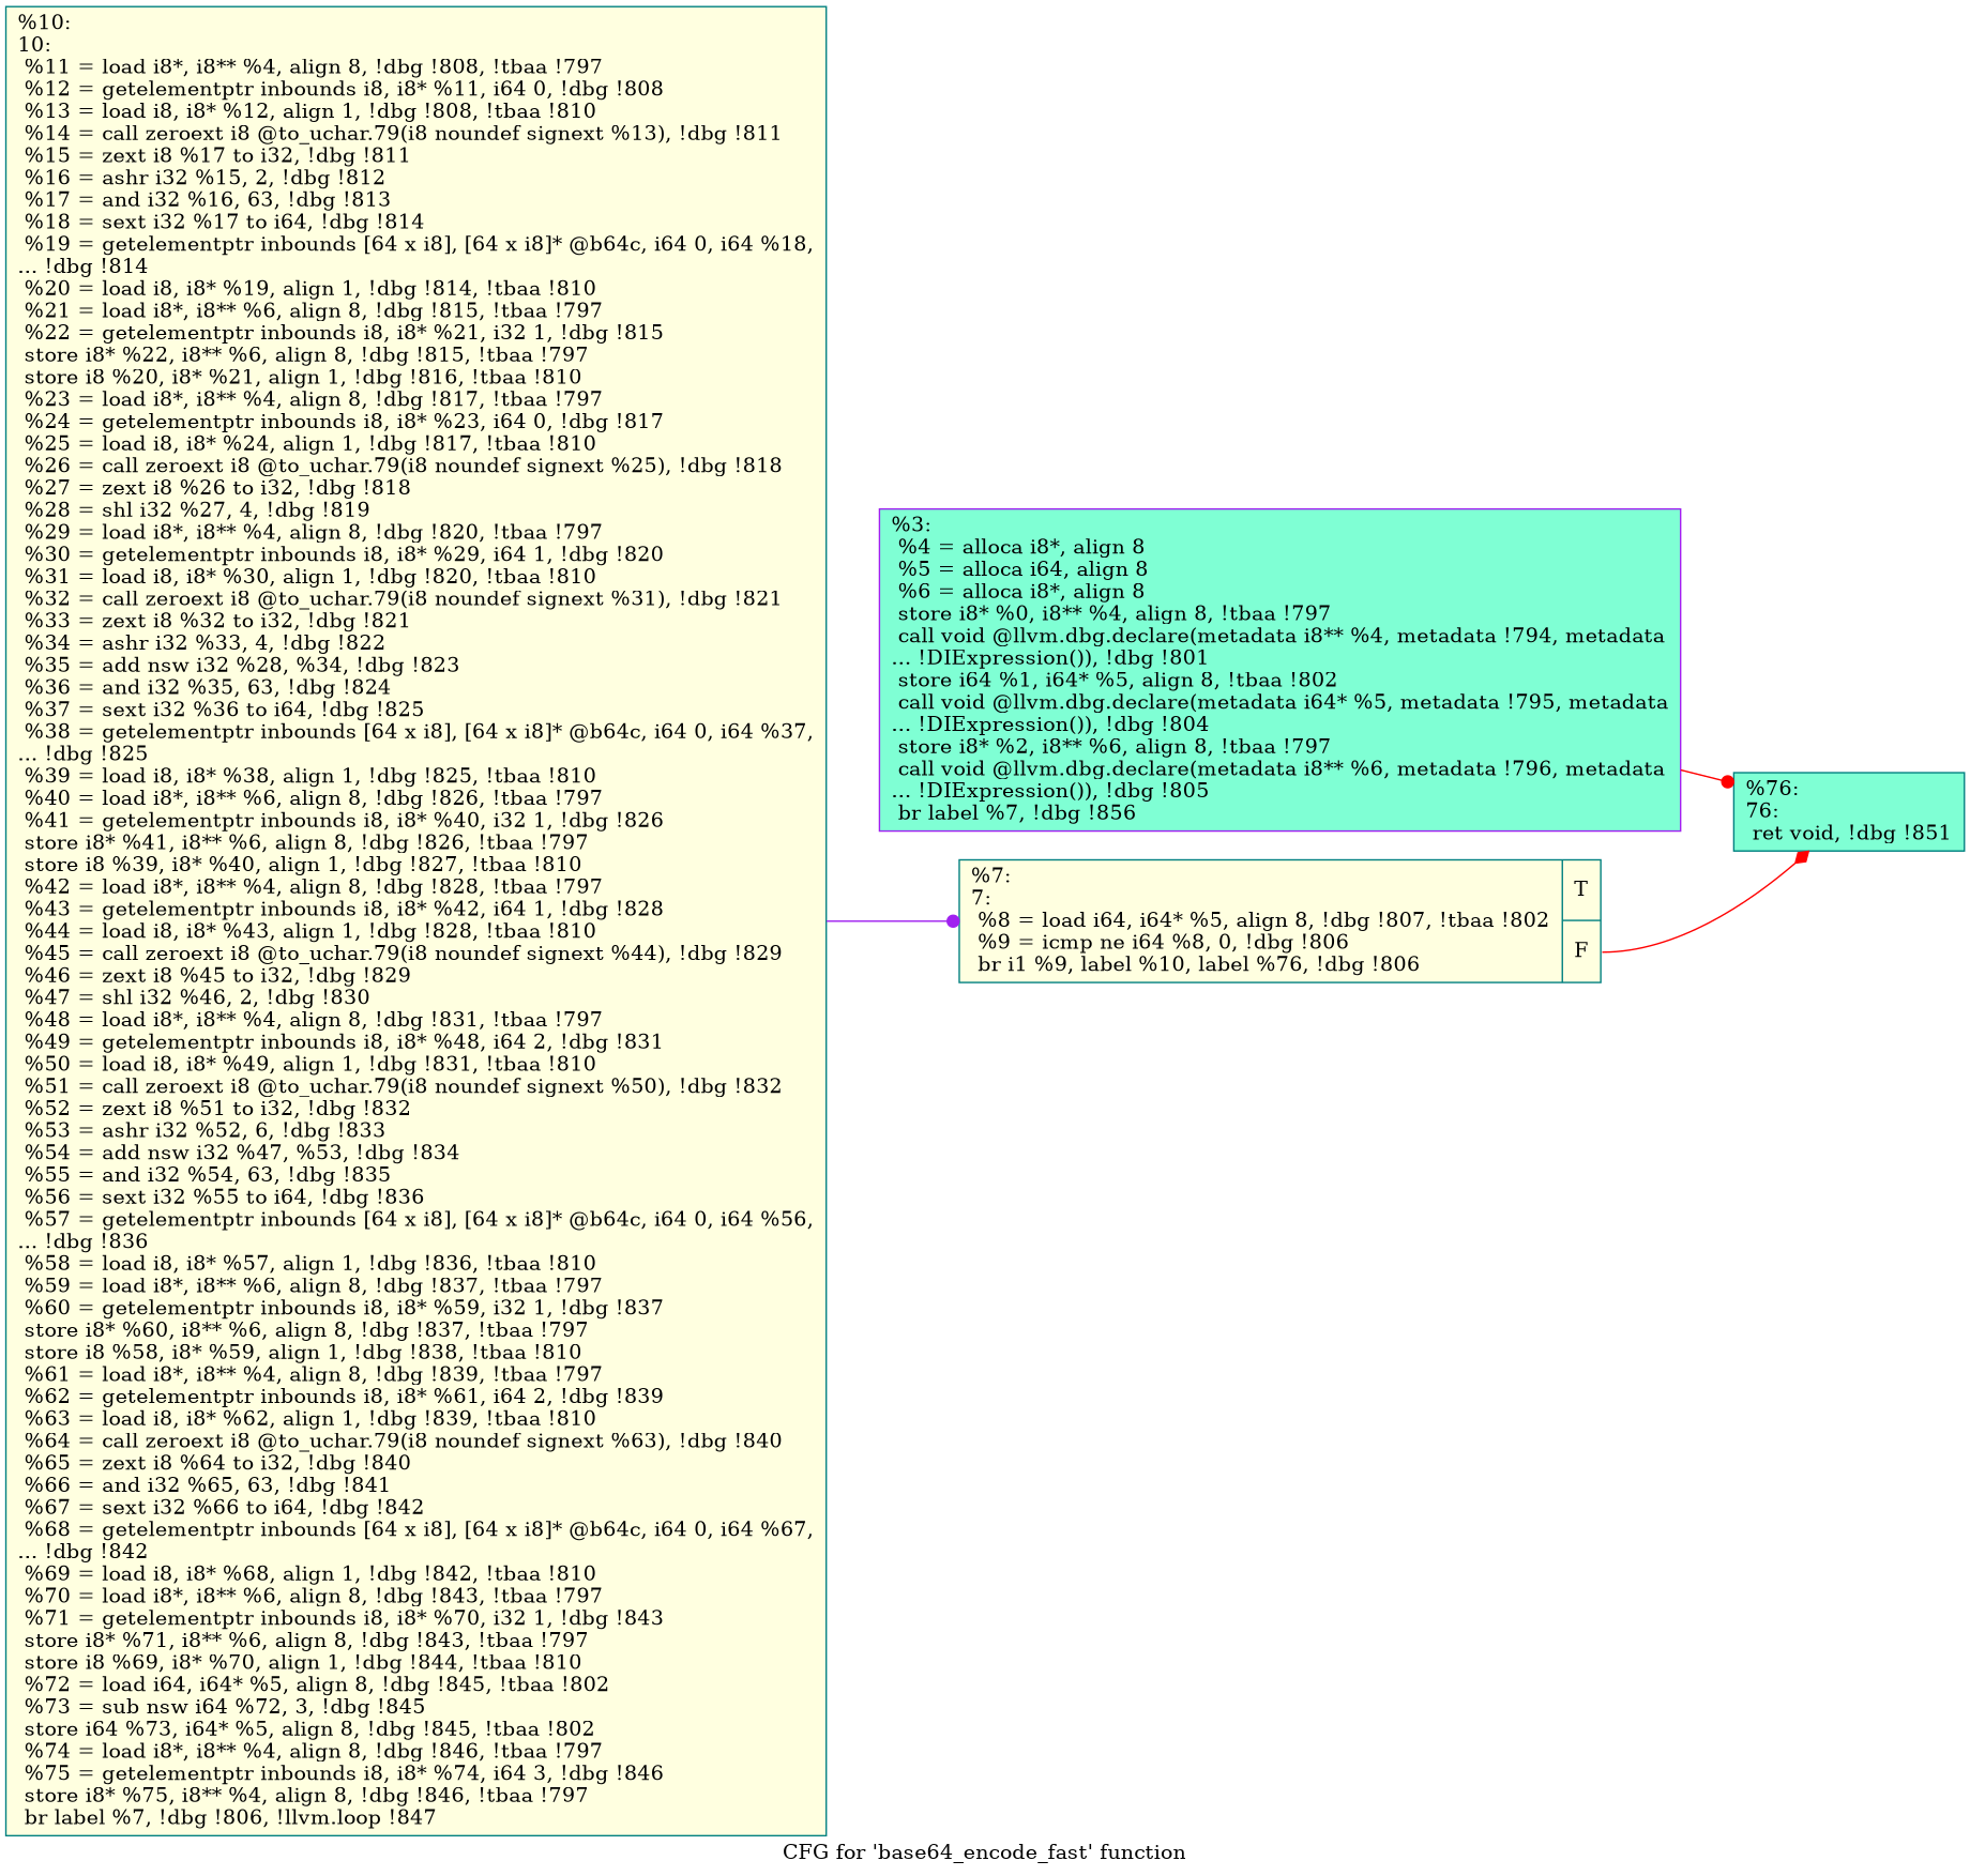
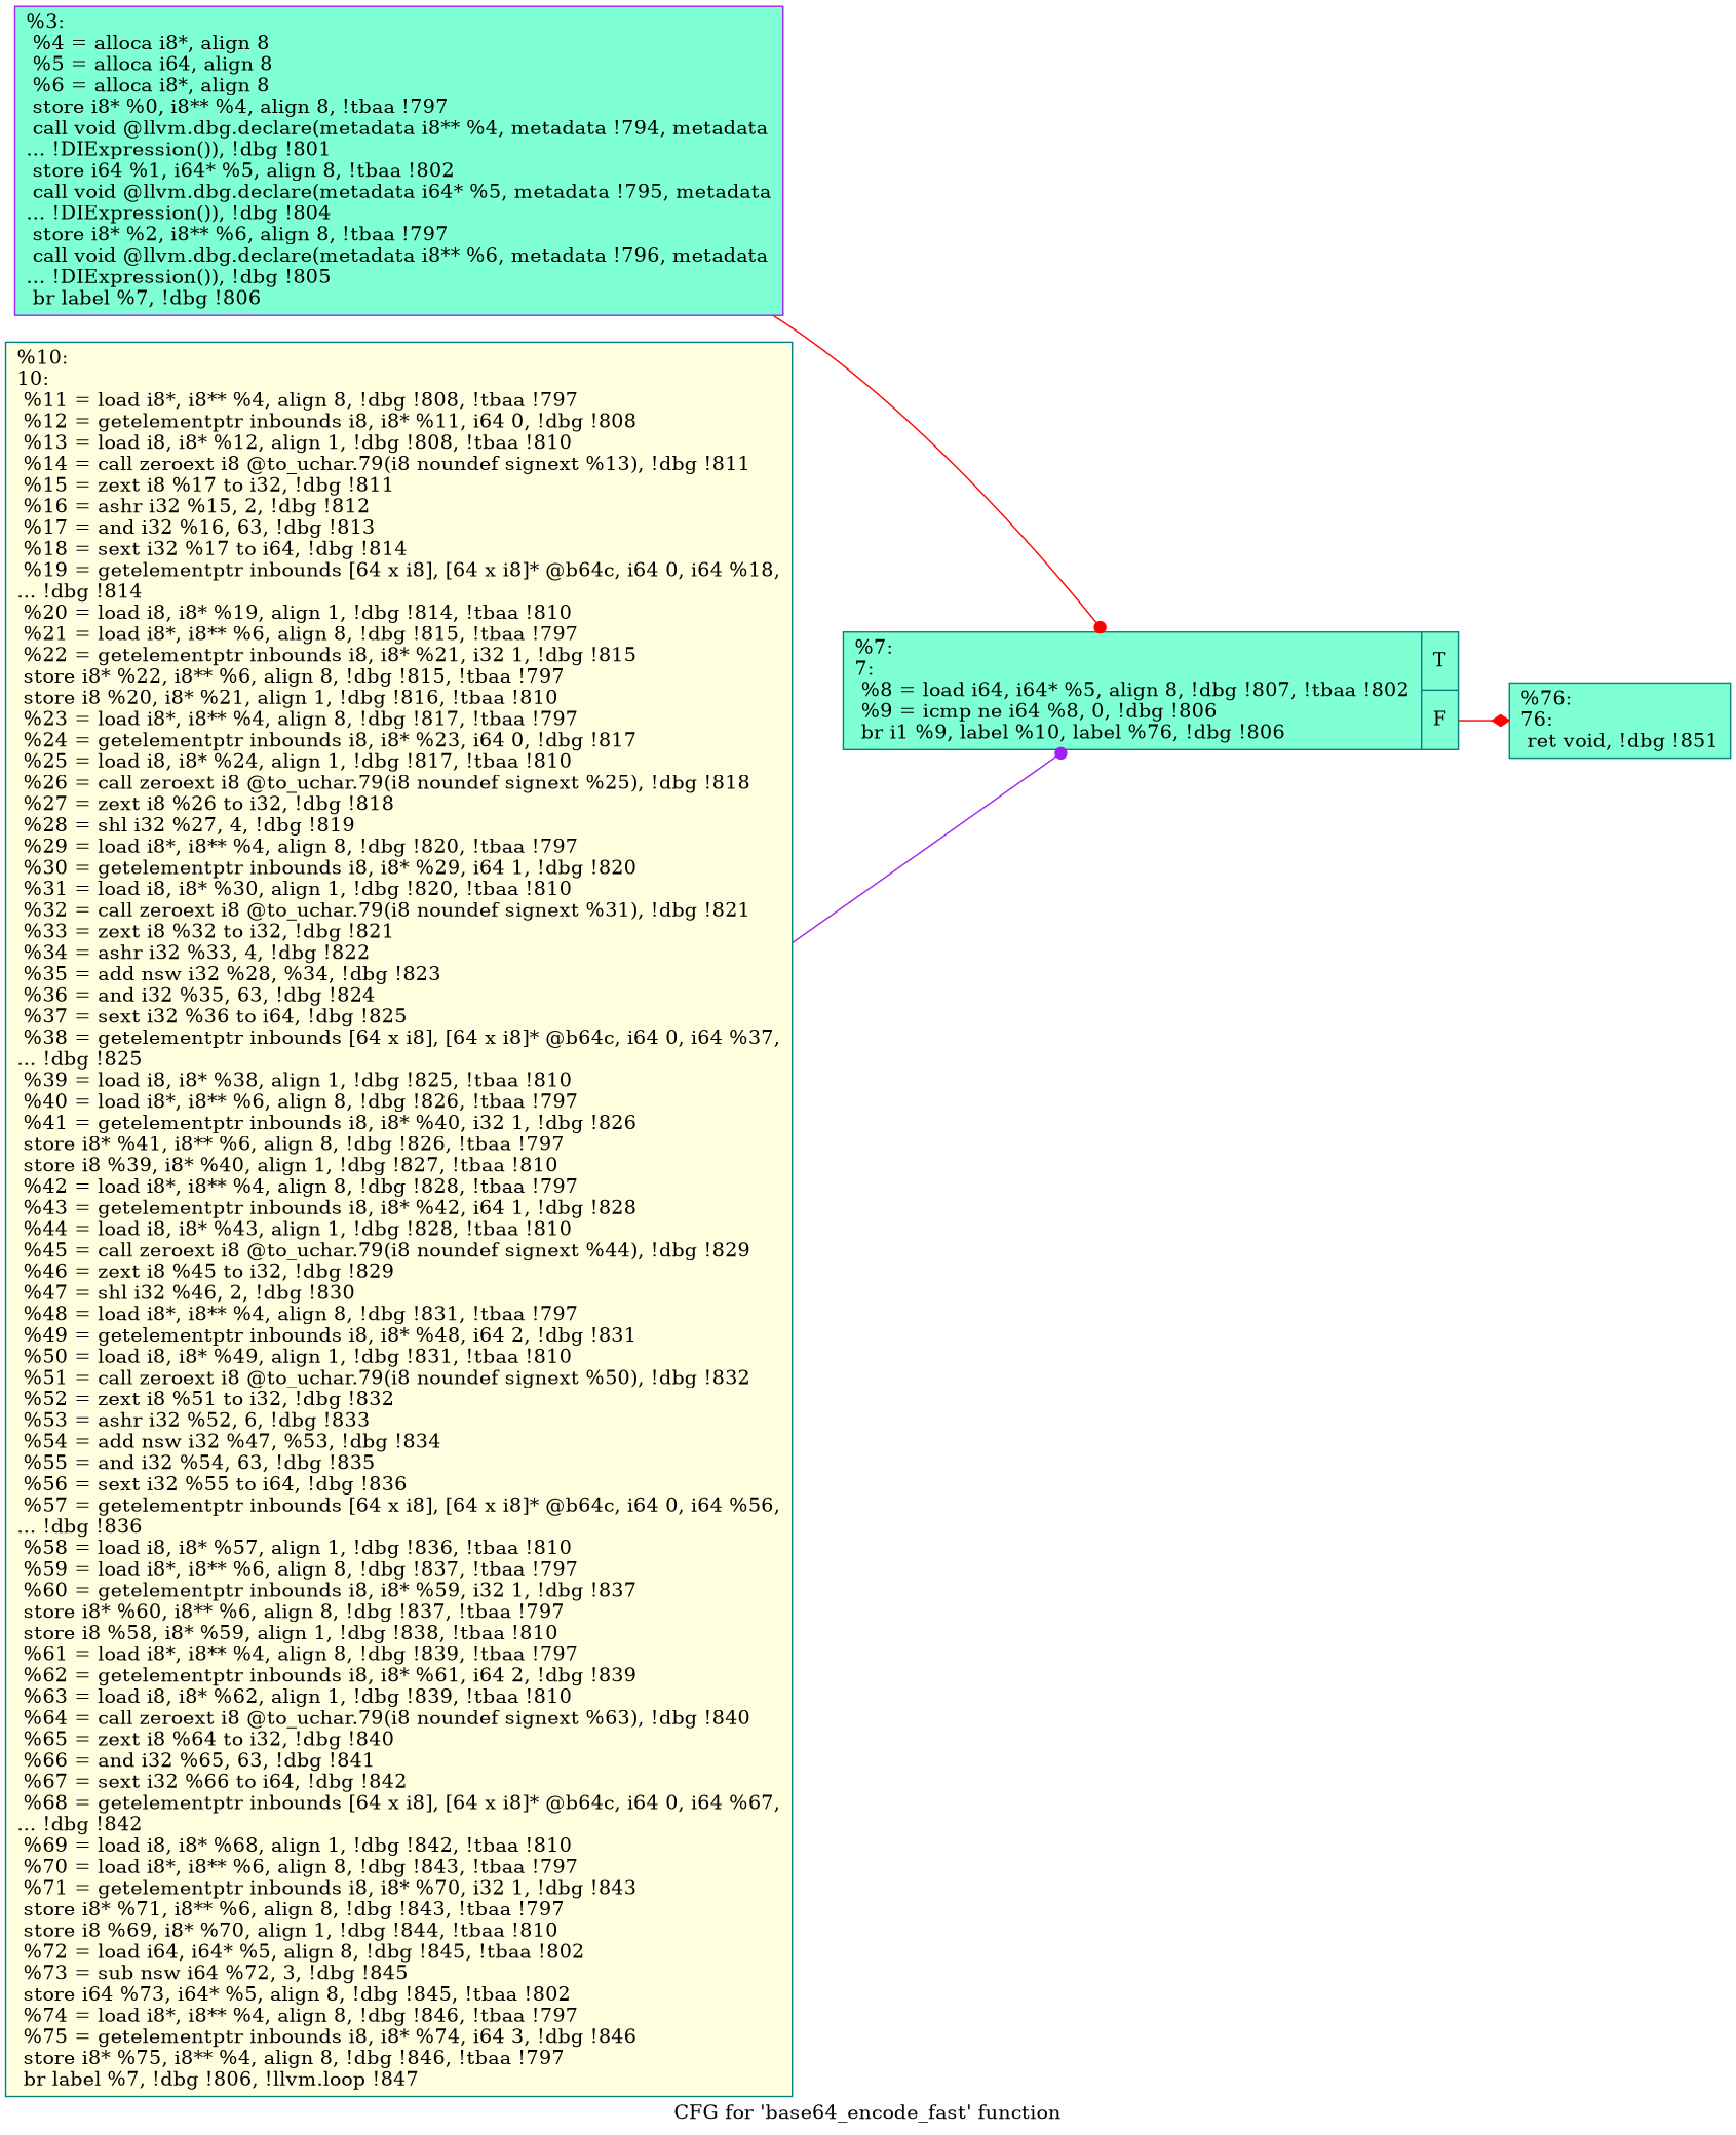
  digraph {
    label="CFG for 'base64_encode_fast' function"
    rankdir=LR
    node [color=teal fillcolor=aquamarine shape=record style=filled]
    edge [arrowhead=dot color=red]
-   n1 [color=purple label="{%3:\l  %4 = alloca i8*, align 8\l  %5 = alloca i64, align 8\l  %6 = alloca i8*, align 8\l  store i8* %0, i8** %4, align 8, !tbaa !797\l  call void @llvm.dbg.declare(metadata i8** %4, metadata !794, metadata\l... !DIExpression()), !dbg !801\l  store i64 %1, i64* %5, align 8, !tbaa !802\l  call void @llvm.dbg.declare(metadata i64* %5, metadata !795, metadata\l... !DIExpression()), !dbg !804\l  store i8* %2, i8** %6, align 8, !tbaa !797\l  call void @llvm.dbg.declare(metadata i8** %6, metadata !796, metadata\l... !DIExpression()), !dbg !805\l  br label %7, !dbg !856\l}"]
-   n2 [fillcolor=lightyellow label="{%7:\l7:                                                \l  %8 = load i64, i64* %5, align 8, !dbg !807, !tbaa !802\l  %9 = icmp ne i64 %8, 0, !dbg !806\l  br i1 %9, label %10, label %76, !dbg !806\l|{<s0>T|<s1>F}}"]
+   n1 [color=purple label="{%3:\l  %4 = alloca i8*, align 8\l  %5 = alloca i64, align 8\l  %6 = alloca i8*, align 8\l  store i8* %0, i8** %4, align 8, !tbaa !797\l  call void @llvm.dbg.declare(metadata i8** %4, metadata !794, metadata\l... !DIExpression()), !dbg !801\l  store i64 %1, i64* %5, align 8, !tbaa !802\l  call void @llvm.dbg.declare(metadata i64* %5, metadata !795, metadata\l... !DIExpression()), !dbg !804\l  store i8* %2, i8** %6, align 8, !tbaa !797\l  call void @llvm.dbg.declare(metadata i8** %6, metadata !796, metadata\l... !DIExpression()), !dbg !805\l  br label %7, !dbg !806\l}"]
+   n2 [label="{%7:\l7:                                                \l  %8 = load i64, i64* %5, align 8, !dbg !807, !tbaa !802\l  %9 = icmp ne i64 %8, 0, !dbg !806\l  br i1 %9, label %10, label %76, !dbg !806\l|{<s0>T|<s1>F}}"]
    n3 [label="{%76:\l76:                                               \l  ret void, !dbg !851\l}"]
    n4 [fillcolor=lightyellow label="{%10:\l10:                                               \l  %11 = load i8*, i8** %4, align 8, !dbg !808, !tbaa !797\l  %12 = getelementptr inbounds i8, i8* %11, i64 0, !dbg !808\l  %13 = load i8, i8* %12, align 1, !dbg !808, !tbaa !810\l  %14 = call zeroext i8 @to_uchar.79(i8 noundef signext %13), !dbg !811\l  %15 = zext i8 %17 to i32, !dbg !811\l  %16 = ashr i32 %15, 2, !dbg !812\l  %17 = and i32 %16, 63, !dbg !813\l  %18 = sext i32 %17 to i64, !dbg !814\l  %19 = getelementptr inbounds [64 x i8], [64 x i8]* @b64c, i64 0, i64 %18,\l... !dbg !814\l  %20 = load i8, i8* %19, align 1, !dbg !814, !tbaa !810\l  %21 = load i8*, i8** %6, align 8, !dbg !815, !tbaa !797\l  %22 = getelementptr inbounds i8, i8* %21, i32 1, !dbg !815\l  store i8* %22, i8** %6, align 8, !dbg !815, !tbaa !797\l  store i8 %20, i8* %21, align 1, !dbg !816, !tbaa !810\l  %23 = load i8*, i8** %4, align 8, !dbg !817, !tbaa !797\l  %24 = getelementptr inbounds i8, i8* %23, i64 0, !dbg !817\l  %25 = load i8, i8* %24, align 1, !dbg !817, !tbaa !810\l  %26 = call zeroext i8 @to_uchar.79(i8 noundef signext %25), !dbg !818\l  %27 = zext i8 %26 to i32, !dbg !818\l  %28 = shl i32 %27, 4, !dbg !819\l  %29 = load i8*, i8** %4, align 8, !dbg !820, !tbaa !797\l  %30 = getelementptr inbounds i8, i8* %29, i64 1, !dbg !820\l  %31 = load i8, i8* %30, align 1, !dbg !820, !tbaa !810\l  %32 = call zeroext i8 @to_uchar.79(i8 noundef signext %31), !dbg !821\l  %33 = zext i8 %32 to i32, !dbg !821\l  %34 = ashr i32 %33, 4, !dbg !822\l  %35 = add nsw i32 %28, %34, !dbg !823\l  %36 = and i32 %35, 63, !dbg !824\l  %37 = sext i32 %36 to i64, !dbg !825\l  %38 = getelementptr inbounds [64 x i8], [64 x i8]* @b64c, i64 0, i64 %37,\l... !dbg !825\l  %39 = load i8, i8* %38, align 1, !dbg !825, !tbaa !810\l  %40 = load i8*, i8** %6, align 8, !dbg !826, !tbaa !797\l  %41 = getelementptr inbounds i8, i8* %40, i32 1, !dbg !826\l  store i8* %41, i8** %6, align 8, !dbg !826, !tbaa !797\l  store i8 %39, i8* %40, align 1, !dbg !827, !tbaa !810\l  %42 = load i8*, i8** %4, align 8, !dbg !828, !tbaa !797\l  %43 = getelementptr inbounds i8, i8* %42, i64 1, !dbg !828\l  %44 = load i8, i8* %43, align 1, !dbg !828, !tbaa !810\l  %45 = call zeroext i8 @to_uchar.79(i8 noundef signext %44), !dbg !829\l  %46 = zext i8 %45 to i32, !dbg !829\l  %47 = shl i32 %46, 2, !dbg !830\l  %48 = load i8*, i8** %4, align 8, !dbg !831, !tbaa !797\l  %49 = getelementptr inbounds i8, i8* %48, i64 2, !dbg !831\l  %50 = load i8, i8* %49, align 1, !dbg !831, !tbaa !810\l  %51 = call zeroext i8 @to_uchar.79(i8 noundef signext %50), !dbg !832\l  %52 = zext i8 %51 to i32, !dbg !832\l  %53 = ashr i32 %52, 6, !dbg !833\l  %54 = add nsw i32 %47, %53, !dbg !834\l  %55 = and i32 %54, 63, !dbg !835\l  %56 = sext i32 %55 to i64, !dbg !836\l  %57 = getelementptr inbounds [64 x i8], [64 x i8]* @b64c, i64 0, i64 %56,\l... !dbg !836\l  %58 = load i8, i8* %57, align 1, !dbg !836, !tbaa !810\l  %59 = load i8*, i8** %6, align 8, !dbg !837, !tbaa !797\l  %60 = getelementptr inbounds i8, i8* %59, i32 1, !dbg !837\l  store i8* %60, i8** %6, align 8, !dbg !837, !tbaa !797\l  store i8 %58, i8* %59, align 1, !dbg !838, !tbaa !810\l  %61 = load i8*, i8** %4, align 8, !dbg !839, !tbaa !797\l  %62 = getelementptr inbounds i8, i8* %61, i64 2, !dbg !839\l  %63 = load i8, i8* %62, align 1, !dbg !839, !tbaa !810\l  %64 = call zeroext i8 @to_uchar.79(i8 noundef signext %63), !dbg !840\l  %65 = zext i8 %64 to i32, !dbg !840\l  %66 = and i32 %65, 63, !dbg !841\l  %67 = sext i32 %66 to i64, !dbg !842\l  %68 = getelementptr inbounds [64 x i8], [64 x i8]* @b64c, i64 0, i64 %67,\l... !dbg !842\l  %69 = load i8, i8* %68, align 1, !dbg !842, !tbaa !810\l  %70 = load i8*, i8** %6, align 8, !dbg !843, !tbaa !797\l  %71 = getelementptr inbounds i8, i8* %70, i32 1, !dbg !843\l  store i8* %71, i8** %6, align 8, !dbg !843, !tbaa !797\l  store i8 %69, i8* %70, align 1, !dbg !844, !tbaa !810\l  %72 = load i64, i64* %5, align 8, !dbg !845, !tbaa !802\l  %73 = sub nsw i64 %72, 3, !dbg !845\l  store i64 %73, i64* %5, align 8, !dbg !845, !tbaa !802\l  %74 = load i8*, i8** %4, align 8, !dbg !846, !tbaa !797\l  %75 = getelementptr inbounds i8, i8* %74, i64 3, !dbg !846\l  store i8* %75, i8** %4, align 8, !dbg !846, !tbaa !797\l  br label %7, !dbg !806, !llvm.loop !847\l}"]
-   n1 -> n3
+   n1 -> n2
    n2 -> n3 [arrowhead=diamond tailport=s1]
    n4 -> n2 [color=purple]
  }
